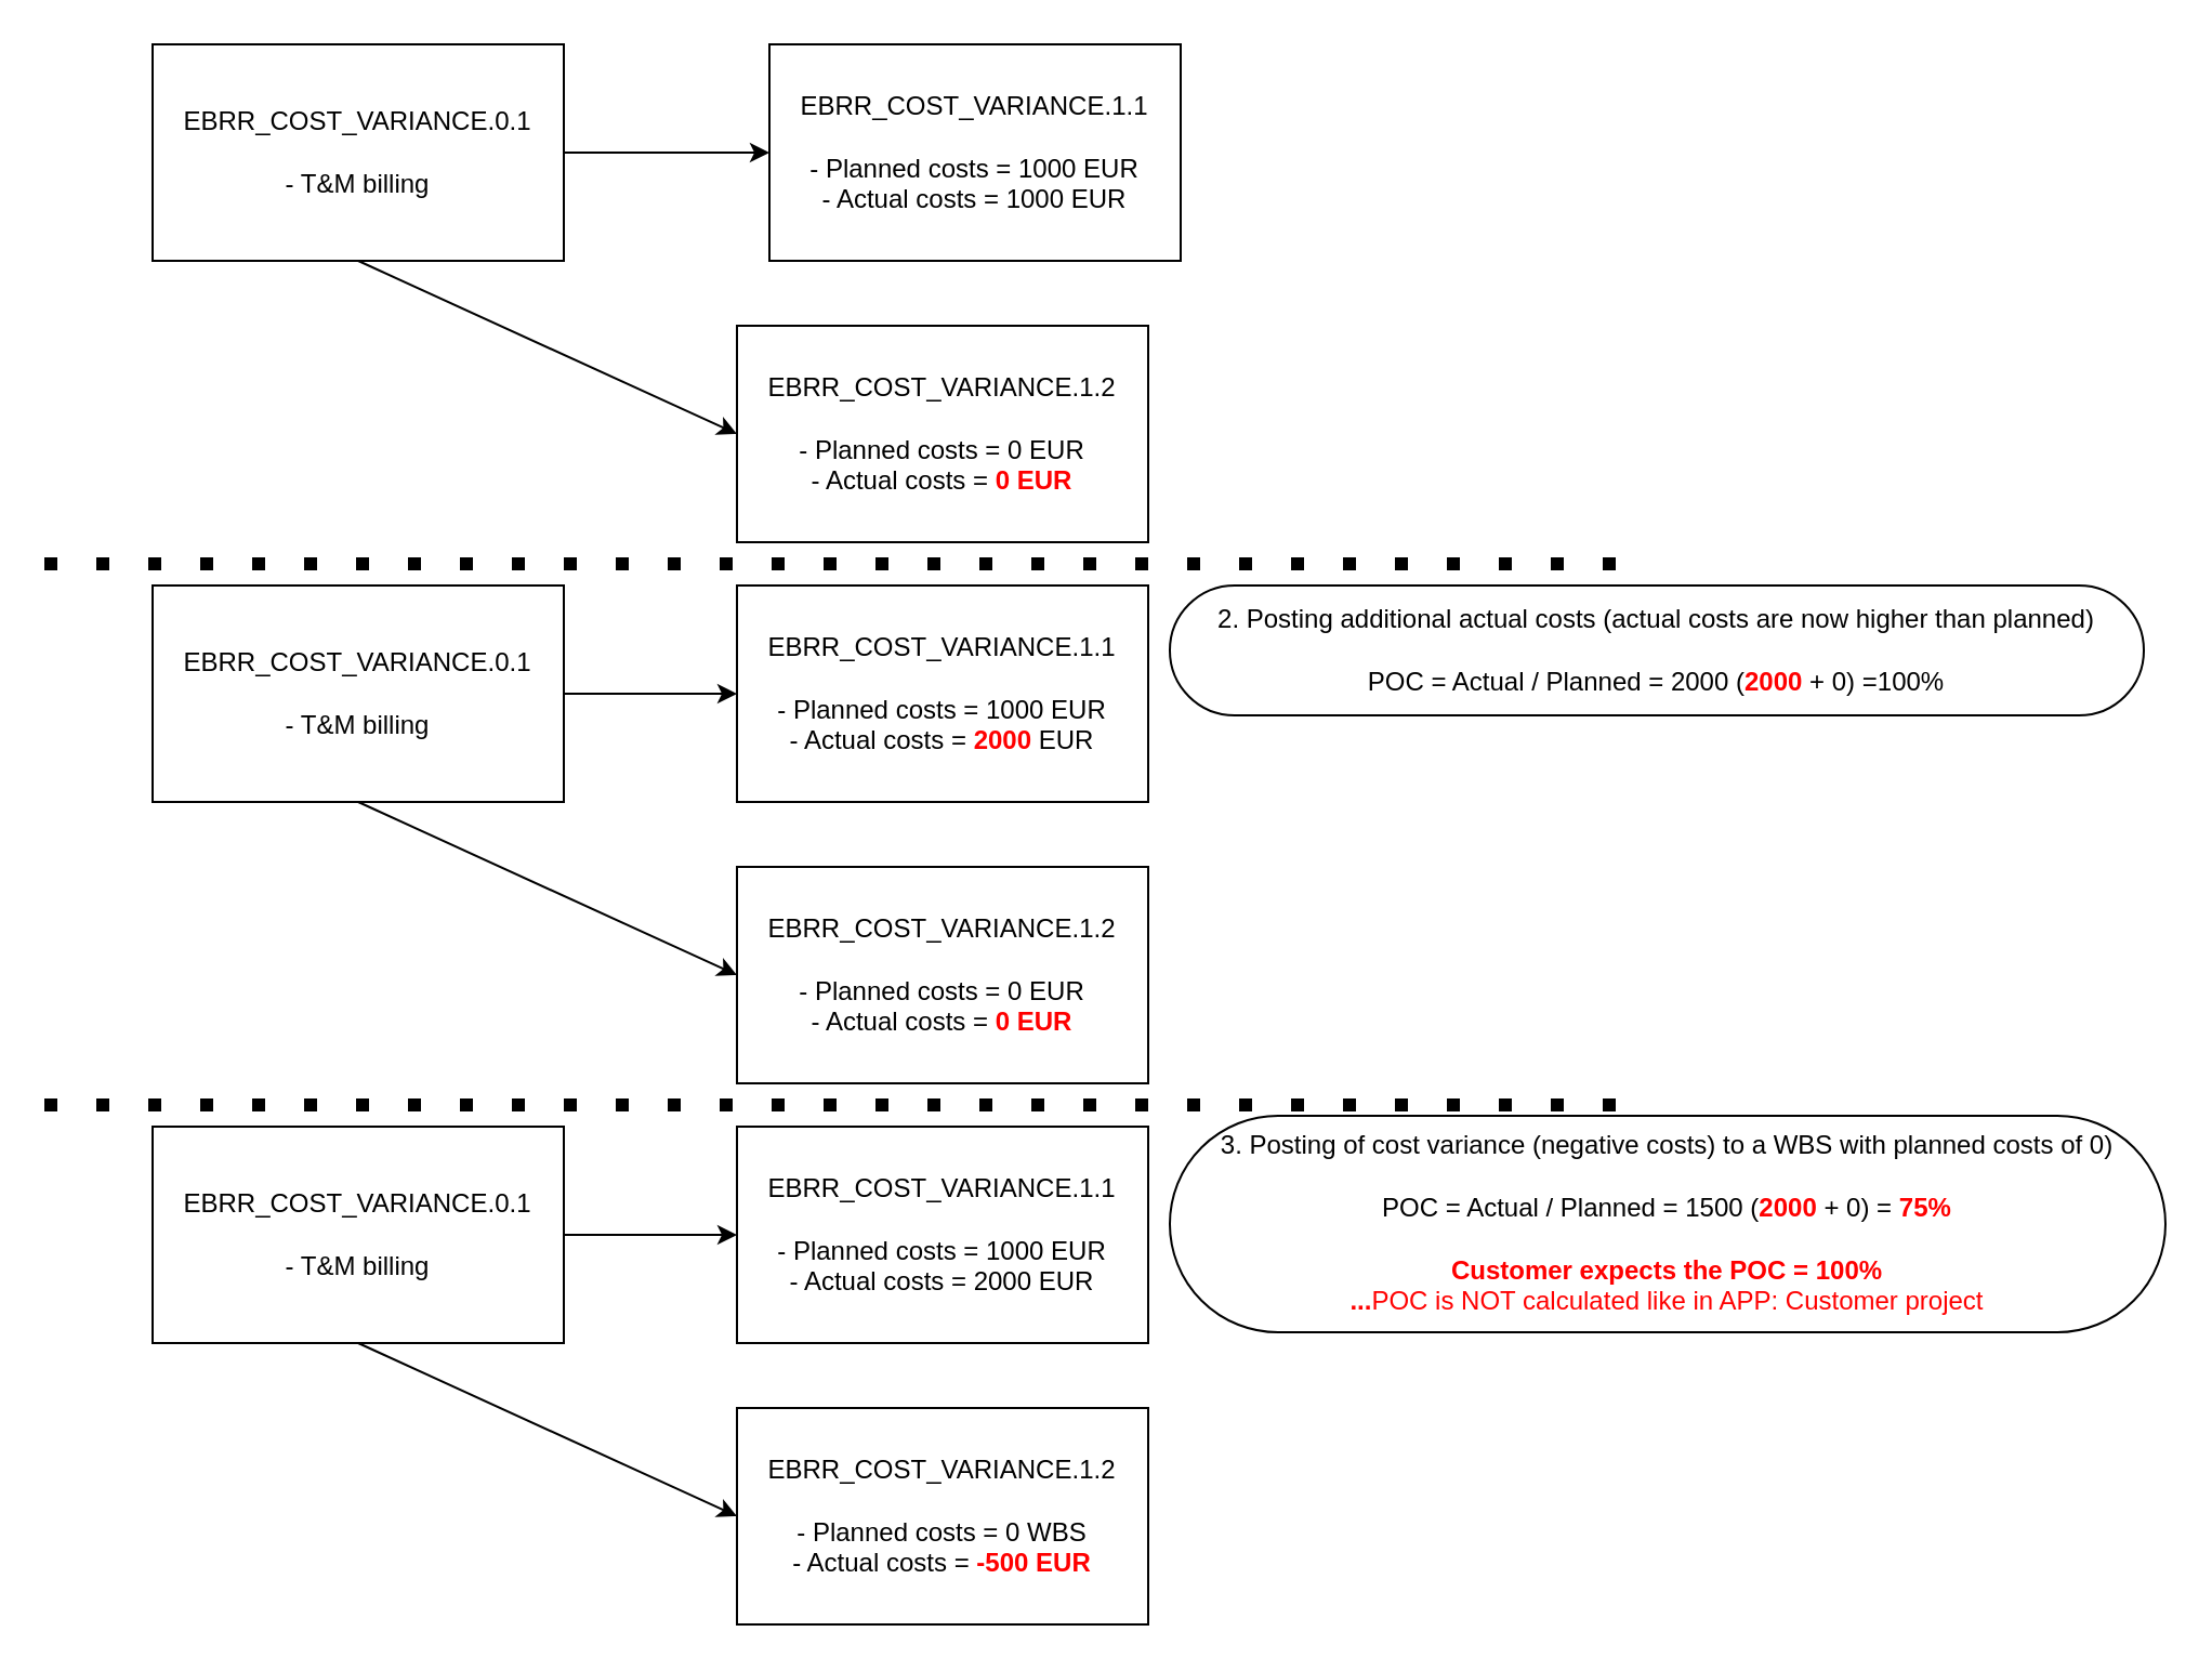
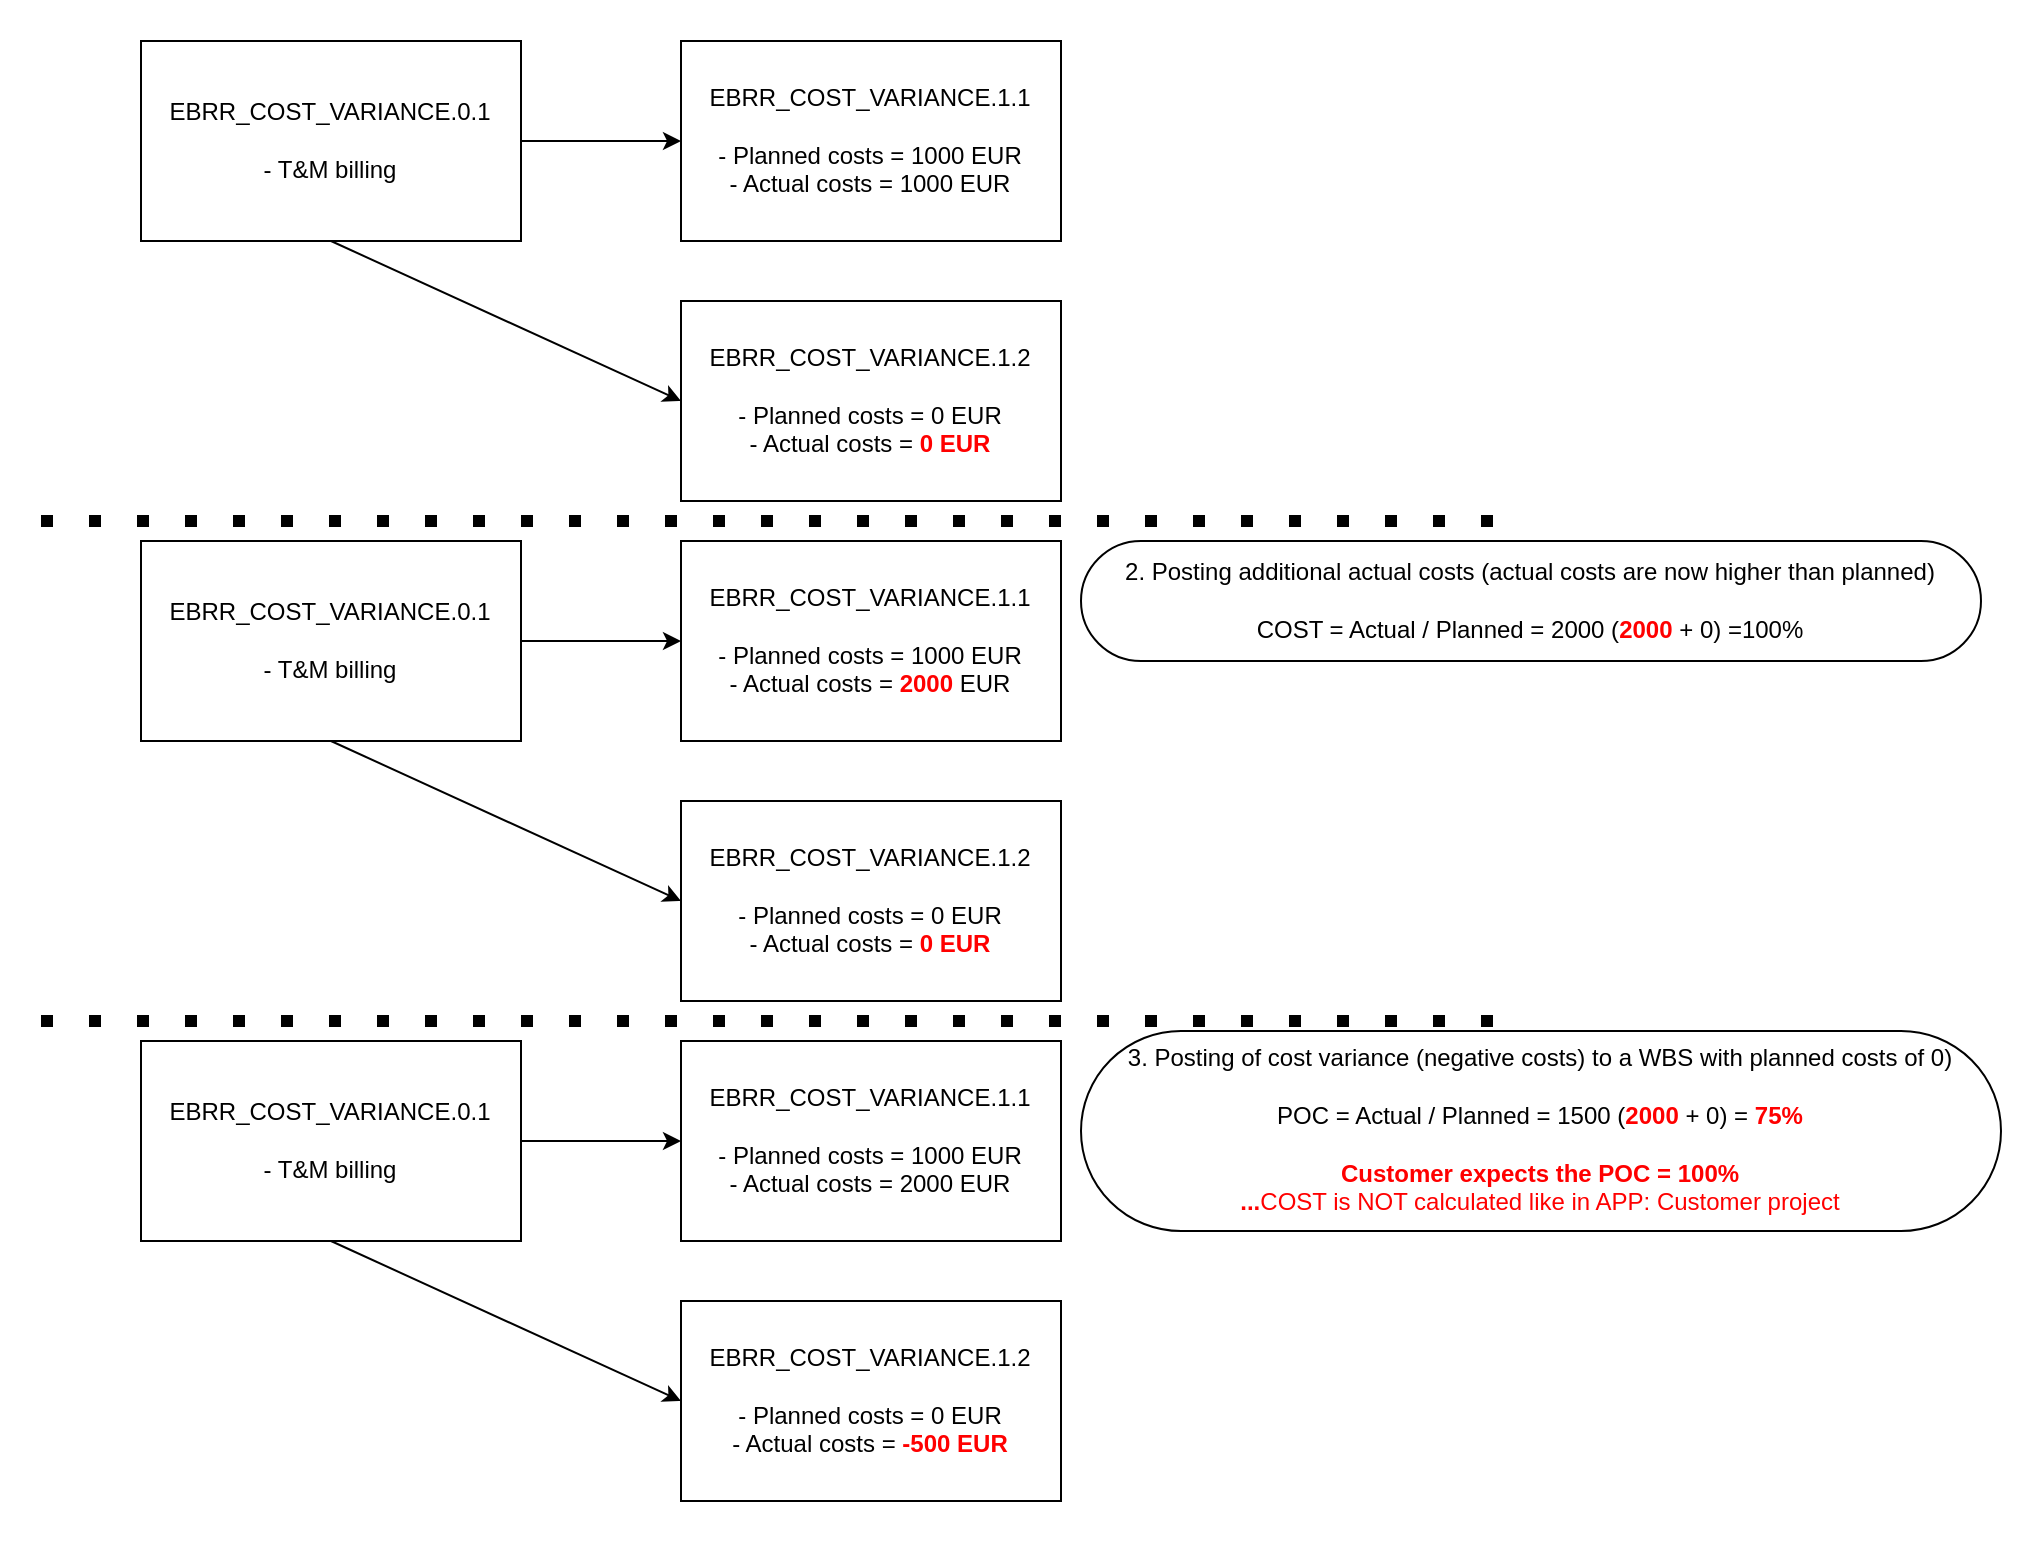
  <mxCell id="0" />
  <mxCell id="1" parent="0" />
  <mxCell id="2" value="EBRR_COST_VARIANCE.0.1&lt;br&gt;&lt;br&gt;- T&amp;amp;M billing" style="rounded=0;whiteSpace=wrap;html=1;" vertex="1" parent="1"><mxGeometry x="70" y="20" width="190" height="100" as="geometry" /></mxCell>
- <mxCell id="3" value="EBRR_COST_VARIANCE.1.1&lt;br&gt;&lt;br&gt;- Planned costs = 1000 EUR&lt;br&gt;- Actual costs = 1000 EUR" style="rounded=0;whiteSpace=wrap;html=1;" vertex="1" parent="1"><mxGeometry x="355" y="20" width="190" height="100" as="geometry" /></mxCell>
+ <mxCell id="3" value="EBRR_COST_VARIANCE.1.1&lt;br&gt;&lt;br&gt;- Planned costs = 1000 EUR&lt;br&gt;- Actual costs = 1000 EUR" style="rounded=0;whiteSpace=wrap;html=1;" vertex="1" parent="1"><mxGeometry x="340" y="20" width="190" height="100" as="geometry" /></mxCell>
  <mxCell id="4" value="EBRR_COST_VARIANCE.1.2&lt;br&gt;&lt;br&gt;- Planned costs = 0 EUR&lt;br&gt;- Actual costs = &lt;b&gt;&lt;font color=&quot;#ff0000&quot;&gt;0 EUR&lt;/font&gt;&lt;/b&gt;" style="rounded=0;whiteSpace=wrap;html=1;" vertex="1" parent="1"><mxGeometry x="340" y="150" width="190" height="100" as="geometry" /></mxCell>
  <mxCell id="5" value="" style="endArrow=classic;html=1;rounded=0;exitX=1;exitY=0.5;exitDx=0;exitDy=0;entryX=0;entryY=0.5;entryDx=0;entryDy=0;" edge="1" parent="1" source="2" target="3"><mxGeometry width="50" height="50" relative="1" as="geometry"><mxPoint x="370" y="270" as="sourcePoint" /><mxPoint x="330" y="90" as="targetPoint" /></mxGeometry></mxCell>
  <mxCell id="6" value="" style="endArrow=classic;html=1;rounded=0;exitX=0.5;exitY=1;exitDx=0;exitDy=0;entryX=0;entryY=0.5;entryDx=0;entryDy=0;" edge="1" parent="1" source="2" target="4"><mxGeometry width="50" height="50" relative="1" as="geometry"><mxPoint x="270" y="80" as="sourcePoint" /><mxPoint x="350" y="80" as="targetPoint" /></mxGeometry></mxCell>
  <mxCell id="7" value="EBRR_COST_VARIANCE.0.1&lt;br&gt;&lt;br&gt;- T&amp;amp;M billing" style="rounded=0;whiteSpace=wrap;html=1;" vertex="1" parent="1"><mxGeometry x="70" y="270" width="190" height="100" as="geometry" /></mxCell>
  <mxCell id="8" value="EBRR_COST_VARIANCE.1.1&lt;br&gt;&lt;br&gt;- Planned costs = 1000 EUR&lt;br&gt;- Actual costs = &lt;b&gt;&lt;font color=&quot;#ff0000&quot;&gt;2000&lt;/font&gt;&lt;/b&gt; EUR" style="rounded=0;whiteSpace=wrap;html=1;" vertex="1" parent="1"><mxGeometry x="340" y="270" width="190" height="100" as="geometry" /></mxCell>
  <mxCell id="9" value="EBRR_COST_VARIANCE.1.2&lt;br&gt;&lt;br&gt;- Planned costs = 0 EUR&lt;br&gt;- Actual costs = &lt;b&gt;&lt;font color=&quot;#ff0000&quot;&gt;0 EUR&lt;/font&gt;&lt;/b&gt;" style="rounded=0;whiteSpace=wrap;html=1;" vertex="1" parent="1"><mxGeometry x="340" y="400" width="190" height="100" as="geometry" /></mxCell>
  <mxCell id="10" value="" style="endArrow=classic;html=1;rounded=0;exitX=1;exitY=0.5;exitDx=0;exitDy=0;entryX=0;entryY=0.5;entryDx=0;entryDy=0;" edge="1" parent="1" source="7" target="8"><mxGeometry width="50" height="50" relative="1" as="geometry"><mxPoint x="370" y="520" as="sourcePoint" /><mxPoint x="330" y="340" as="targetPoint" /></mxGeometry></mxCell>
  <mxCell id="11" value="" style="endArrow=classic;html=1;rounded=0;exitX=0.5;exitY=1;exitDx=0;exitDy=0;entryX=0;entryY=0.5;entryDx=0;entryDy=0;" edge="1" parent="1" source="7" target="9"><mxGeometry width="50" height="50" relative="1" as="geometry"><mxPoint x="270" y="330" as="sourcePoint" /><mxPoint x="350" y="330" as="targetPoint" /></mxGeometry></mxCell>
  <mxCell id="12" value="" style="endArrow=none;dashed=1;html=1;dashPattern=1 3;strokeWidth=6;rounded=0;" edge="1" parent="1"><mxGeometry width="50" height="50" relative="1" as="geometry"><mxPoint x="20" y="260" as="sourcePoint" /><mxPoint x="760" y="260" as="targetPoint" /></mxGeometry></mxCell>
- <mxCell id="13" value="2. Posting additional actual costs (actual costs are now higher than planned)&lt;br&gt;&lt;br&gt;POC = Actual / Planned = 2000 (&lt;b&gt;&lt;font color=&quot;#ff0000&quot;&gt;2000&lt;/font&gt;&lt;/b&gt; + 0) =100%" style="whiteSpace=wrap;html=1;rounded=1;arcSize=50;align=center;verticalAlign=middle;strokeWidth=1;autosize=1;spacing=4;treeFolding=1;treeMoving=1;newEdgeStyle={&quot;edgeStyle&quot;:&quot;entityRelationEdgeStyle&quot;,&quot;startArrow&quot;:&quot;none&quot;,&quot;endArrow&quot;:&quot;none&quot;,&quot;segment&quot;:10,&quot;curved&quot;:1,&quot;sourcePerimeterSpacing&quot;:0,&quot;targetPerimeterSpacing&quot;:0};" vertex="1" parent="1"><mxGeometry x="540" y="270" width="450" height="60" as="geometry" /></mxCell>
+ <mxCell id="13" value="2. Posting additional actual costs (actual costs are now higher than planned)&lt;br&gt;&lt;br&gt;COST = Actual / Planned = 2000 (&lt;b&gt;&lt;font color=&quot;#ff0000&quot;&gt;2000&lt;/font&gt;&lt;/b&gt; + 0) =100%" style="whiteSpace=wrap;html=1;rounded=1;arcSize=50;align=center;verticalAlign=middle;strokeWidth=1;autosize=1;spacing=4;treeFolding=1;treeMoving=1;newEdgeStyle={&quot;edgeStyle&quot;:&quot;entityRelationEdgeStyle&quot;,&quot;startArrow&quot;:&quot;none&quot;,&quot;endArrow&quot;:&quot;none&quot;,&quot;segment&quot;:10,&quot;curved&quot;:1,&quot;sourcePerimeterSpacing&quot;:0,&quot;targetPerimeterSpacing&quot;:0};" vertex="1" parent="1"><mxGeometry x="540" y="270" width="450" height="60" as="geometry" /></mxCell>
  <mxCell id="14" value="EBRR_COST_VARIANCE.0.1&lt;br&gt;&lt;br&gt;- T&amp;amp;M billing" style="rounded=0;whiteSpace=wrap;html=1;" vertex="1" parent="1"><mxGeometry x="70" y="520" width="190" height="100" as="geometry" /></mxCell>
  <mxCell id="15" value="EBRR_COST_VARIANCE.1.1&lt;br&gt;&lt;br&gt;- Planned costs = 1000 EUR&lt;br&gt;- Actual costs = 2000 EUR" style="rounded=0;whiteSpace=wrap;html=1;" vertex="1" parent="1"><mxGeometry x="340" y="520" width="190" height="100" as="geometry" /></mxCell>
- <mxCell id="16" value="EBRR_COST_VARIANCE.1.2&lt;br&gt;&lt;br&gt;- Planned costs = 0 WBS&lt;br&gt;- Actual costs = &lt;b&gt;&lt;font color=&quot;#ff0000&quot;&gt;-500 EUR&lt;/font&gt;&lt;/b&gt;" style="rounded=0;whiteSpace=wrap;html=1;" vertex="1" parent="1"><mxGeometry x="340" y="650" width="190" height="100" as="geometry" /></mxCell>
+ <mxCell id="16" value="EBRR_COST_VARIANCE.1.2&lt;br&gt;&lt;br&gt;- Planned costs = 0 EUR&lt;br&gt;- Actual costs = &lt;b&gt;&lt;font color=&quot;#ff0000&quot;&gt;-500 EUR&lt;/font&gt;&lt;/b&gt;" style="rounded=0;whiteSpace=wrap;html=1;" vertex="1" parent="1"><mxGeometry x="340" y="650" width="190" height="100" as="geometry" /></mxCell>
  <mxCell id="17" value="" style="endArrow=classic;html=1;rounded=0;exitX=1;exitY=0.5;exitDx=0;exitDy=0;entryX=0;entryY=0.5;entryDx=0;entryDy=0;" edge="1" parent="1" source="14" target="15"><mxGeometry width="50" height="50" relative="1" as="geometry"><mxPoint x="370" y="770" as="sourcePoint" /><mxPoint x="330" y="590" as="targetPoint" /></mxGeometry></mxCell>
  <mxCell id="18" value="" style="endArrow=classic;html=1;rounded=0;exitX=0.5;exitY=1;exitDx=0;exitDy=0;entryX=0;entryY=0.5;entryDx=0;entryDy=0;" edge="1" parent="1" source="14" target="16"><mxGeometry width="50" height="50" relative="1" as="geometry"><mxPoint x="270" y="580" as="sourcePoint" /><mxPoint x="350" y="580" as="targetPoint" /></mxGeometry></mxCell>
  <mxCell id="19" value="" style="endArrow=none;dashed=1;html=1;dashPattern=1 3;strokeWidth=6;rounded=0;" edge="1" parent="1"><mxGeometry width="50" height="50" relative="1" as="geometry"><mxPoint x="20" y="510" as="sourcePoint" /><mxPoint x="760" y="510" as="targetPoint" /></mxGeometry></mxCell>
- <mxCell id="20" value="3. Posting of cost variance (negative costs) to a WBS with planned costs of 0)&lt;br&gt;&lt;br&gt;POC = Actual / Planned = 1500 (&lt;b&gt;&lt;font color=&quot;#ff0000&quot;&gt;2000&lt;/font&gt;&lt;/b&gt; + 0) =&amp;nbsp;&lt;b&gt;&lt;font color=&quot;#ff0000&quot;&gt;75%&lt;br&gt;&lt;br&gt;Customer expects the POC = 100%&lt;br&gt;...&lt;/font&gt;&lt;/b&gt;&lt;font color=&quot;#ff0000&quot;&gt;POC is NOT calculated like in APP: Customer project&lt;/font&gt;&lt;b&gt;&lt;font color=&quot;#ff0000&quot;&gt;&lt;br&gt;&lt;/font&gt;&lt;/b&gt;" style="whiteSpace=wrap;html=1;rounded=1;arcSize=50;align=center;verticalAlign=middle;strokeWidth=1;autosize=1;spacing=4;treeFolding=1;treeMoving=1;newEdgeStyle={&quot;edgeStyle&quot;:&quot;entityRelationEdgeStyle&quot;,&quot;startArrow&quot;:&quot;none&quot;,&quot;endArrow&quot;:&quot;none&quot;,&quot;segment&quot;:10,&quot;curved&quot;:1,&quot;sourcePerimeterSpacing&quot;:0,&quot;targetPerimeterSpacing&quot;:0};" vertex="1" parent="1"><mxGeometry x="540" y="515" width="460" height="100" as="geometry" /></mxCell>
+ <mxCell id="20" value="3. Posting of cost variance (negative costs) to a WBS with planned costs of 0)&lt;br&gt;&lt;br&gt;POC = Actual / Planned = 1500 (&lt;b&gt;&lt;font color=&quot;#ff0000&quot;&gt;2000&lt;/font&gt;&lt;/b&gt; + 0) =&amp;nbsp;&lt;b&gt;&lt;font color=&quot;#ff0000&quot;&gt;75%&lt;br&gt;&lt;br&gt;Customer expects the POC = 100%&lt;br&gt;...&lt;/font&gt;&lt;/b&gt;&lt;font color=&quot;#ff0000&quot;&gt;COST is NOT calculated like in APP: Customer project&lt;/font&gt;&lt;b&gt;&lt;font color=&quot;#ff0000&quot;&gt;&lt;br&gt;&lt;/font&gt;&lt;/b&gt;" style="whiteSpace=wrap;html=1;rounded=1;arcSize=50;align=center;verticalAlign=middle;strokeWidth=1;autosize=1;spacing=4;treeFolding=1;treeMoving=1;newEdgeStyle={&quot;edgeStyle&quot;:&quot;entityRelationEdgeStyle&quot;,&quot;startArrow&quot;:&quot;none&quot;,&quot;endArrow&quot;:&quot;none&quot;,&quot;segment&quot;:10,&quot;curved&quot;:1,&quot;sourcePerimeterSpacing&quot;:0,&quot;targetPerimeterSpacing&quot;:0};" vertex="1" parent="1"><mxGeometry x="540" y="515" width="460" height="100" as="geometry" /></mxCell>
